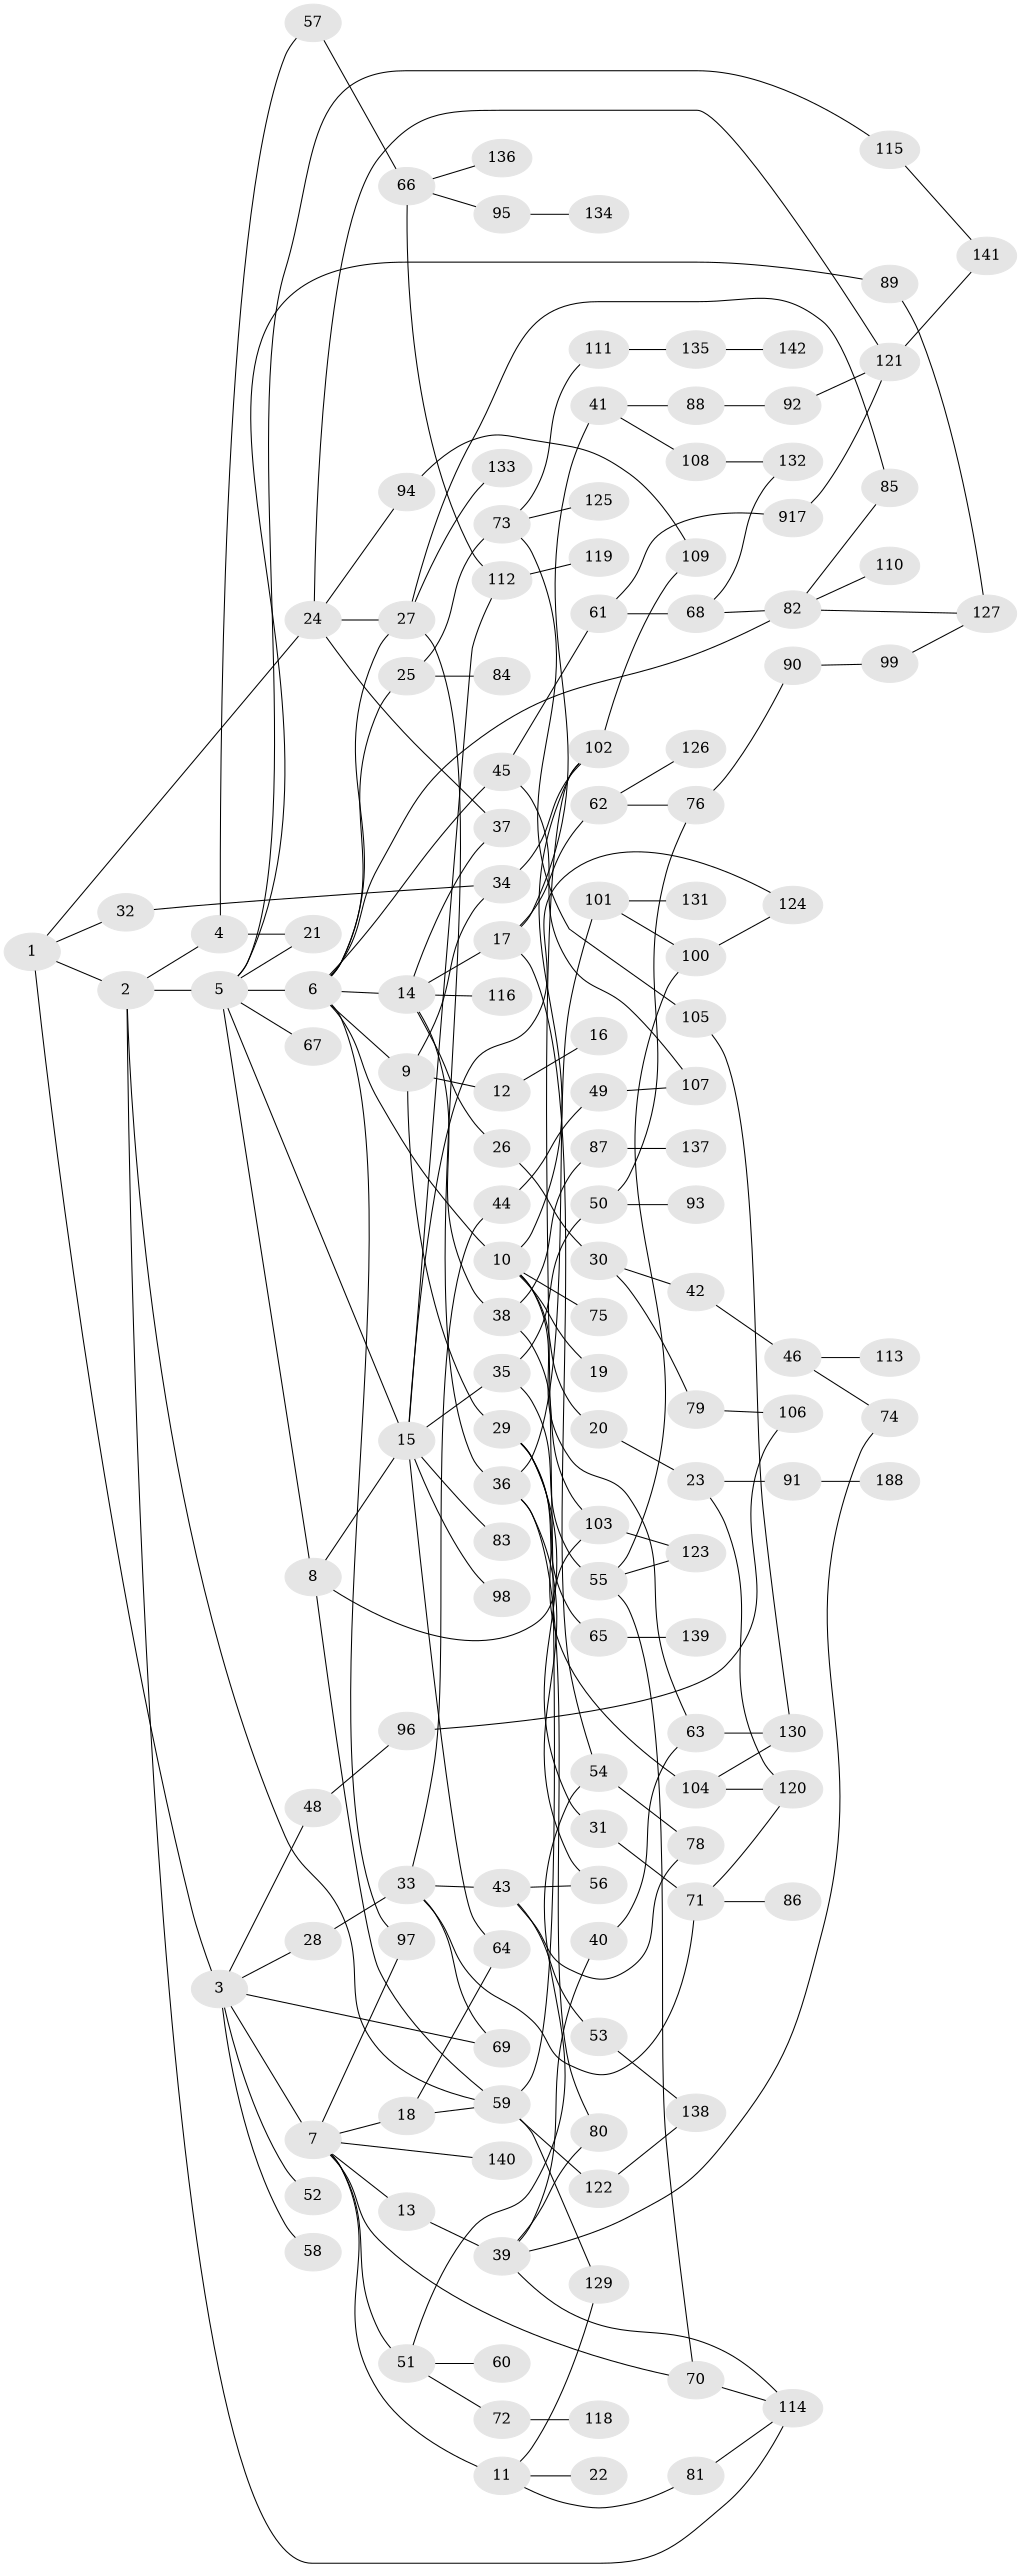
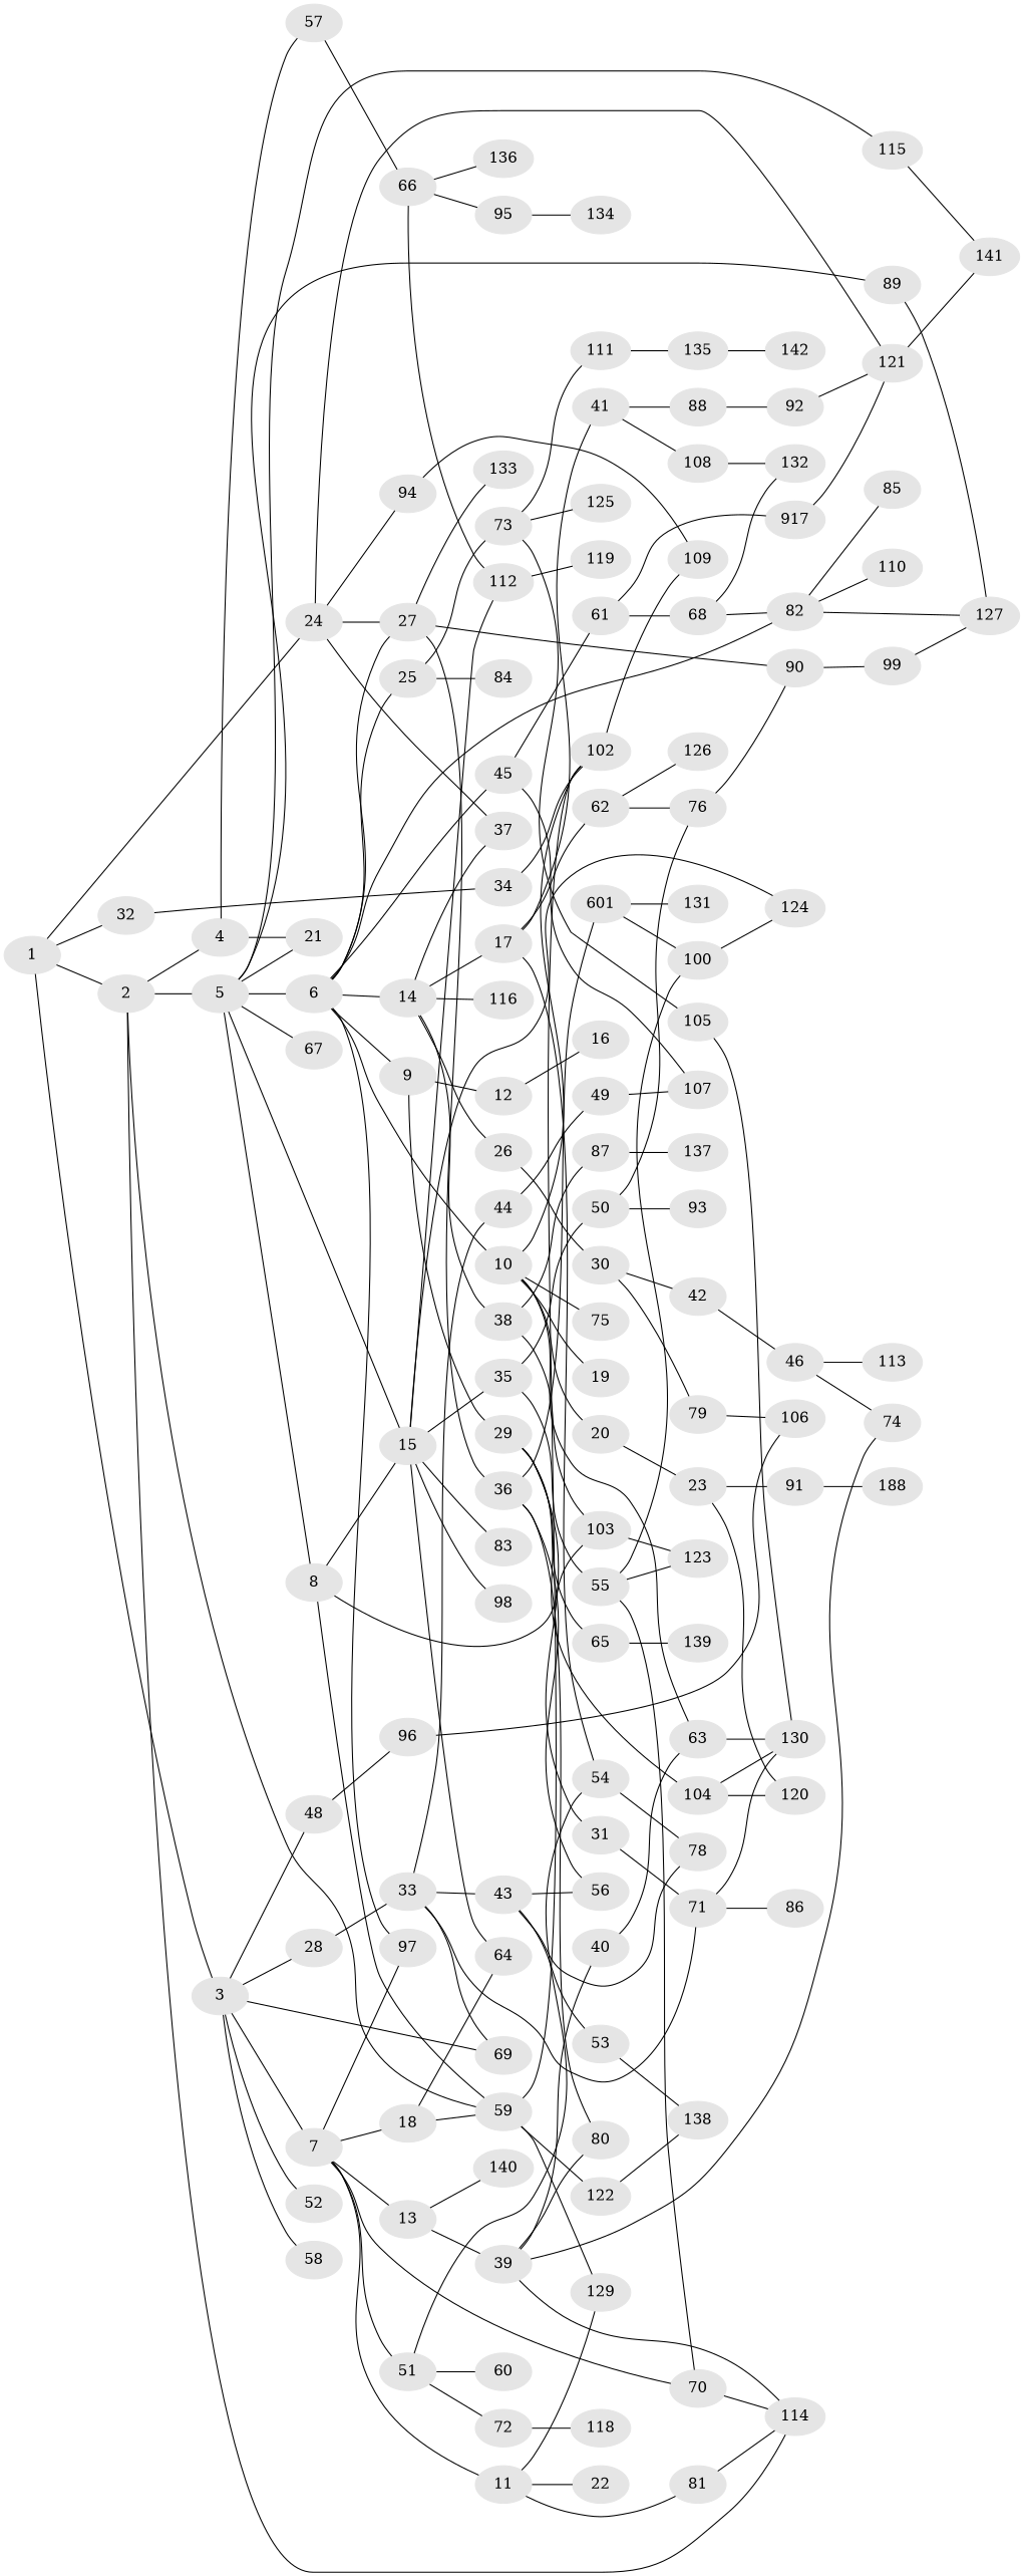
  graph {
    rankdir=LR
    node [color=gray90 style=filled]
    1
    2
    3
    24
    32
    4
    5
    59
    114
    7
    28
    48
    52
    58
    69
    27
    37
    94
    121
    34
    21
    57
    6
    8
    15
    67
    89
    115
    102
    129
    122
    97
    11
    13
    18
    51
    70
    33
    96
    66
    9
    10
    14
    25
    45
    82
    103
    35
    64
    83
    98
    112
    124
    127
    141
    12
    29
    19
    20
    63
    75
    17
    26
    38
    116
    73
    84
    36
    90
    133
    61
    107
    85
    110
    22
    81
    39
    140
    54
    60
    72
    123
    16
    31
    65
    104
    23
    130
    109
    80
    40
    74
    41
    62
    30
    87
    50
    55
    119
    88
    108
    78
    76
    126
    91
    120
    n107 [label=188]
    105
    111
    125
    42
    79
    56
-   101
+   101 [label=601]
    99
    71
    43
    44
    139
    46
    106
    86
    53
    49
    93
    100
    131
    137
    92
    132
    113
    138
    68
    n134 [label=917]
    118
    95
    136
    134
    135
    142
    1 -- 2
    1 -- 3
    1 -- 24
    1 -- 32
    2 -- 4
    2 -- 5
    2 -- 59
    2 -- 114
    3 -- 7
    3 -- 28
    3 -- 48
    3 -- 52
    3 -- 58
    3 -- 69
    24 -- 27
    24 -- 37
    24 -- 94
    24 -- 121
    32 -- 34
    4 -- 21
    4 -- 57
    5 -- 21
    5 -- 6
    5 -- 8
    5 -- 15
    5 -- 67
    5 -- 89
    5 -- 115
    59 -- 102
    59 -- 129
    59 -- 122
    7 -- 97
    7 -- 11
    7 -- 13
    7 -- 18
    7 -- 51
    7 -- 70
    28 -- 33
    48 -- 96
    27 -- 36
-   27 -- 85
+   27 -- 90
    27 -- 133
    94 -- 109
    121 -- 141
    34 -- 102
    57 -- 66
    6 -- 27
    6 -- 97
    6 -- 9
    6 -- 10
    6 -- 14
    6 -- 25
    6 -- 45
    6 -- 82
    8 -- 59
    8 -- 15
    8 -- 103
    15 -- 35
    15 -- 64
    15 -- 83
    15 -- 98
    15 -- 112
    15 -- 124
    89 -- 127
    115 -- 141
    102 -- 109
    122 -- 138
    11 -- 129
    11 -- 22
    11 -- 81
    13 -- 39
-   7 -- 140
+   13 -- 140
    18 -- 59
    18 -- 64
    51 -- 54
    51 -- 60
    51 -- 72
    70 -- 114
    33 -- 69
    33 -- 71
    33 -- 43
    33 -- 44
    96 -- 106
    66 -- 112
    66 -- 95
    66 -- 136
-   9 -- 34
    9 -- 12
    9 -- 29
    10 -- 102
    10 -- 19
    10 -- 20
    10 -- 63
    10 -- 75
    14 -- 37
    14 -- 17
    14 -- 26
    14 -- 38
    14 -- 116
    25 -- 73
    25 -- 84
    45 -- 61
    45 -- 107
    82 -- 127
    82 -- 85
    82 -- 110
    103 -- 123
    35 -- 50
    35 -- 55
    112 -- 119
    12 -- 16
    29 -- 31
    29 -- 65
    29 -- 104
    20 -- 23
    63 -- 130
    17 -- 54
    17 -- 41
    17 -- 62
    26 -- 30
    38 -- 103
    38 -- 87
    73 -- 105
    73 -- 111
    73 -- 125
    36 -- 80
    36 -- 56
    36 -- 101
    90 -- 99
    61 -- 68
    61 -- n134
    81 -- 114
    39 -- 114
    39 -- 80
    39 -- 40
    39 -- 74
    54 -- 78
    72 -- 118
    31 -- 71
    65 -- 139
    104 -- 130
    104 -- 120
    23 -- 91
    23 -- 120
    40 -- 63
    41 -- 88
    41 -- 108
    62 -- 76
    62 -- 126
    30 -- 42
    30 -- 79
    87 -- 137
    50 -- 76
    50 -- 93
    55 -- 70
    55 -- 123
    55 -- 100
    88 -- 92
    108 -- 132
    76 -- 90
    91 -- n107
    105 -- 130
    111 -- 135
    42 -- 46
    79 -- 106
    101 -- 100
    101 -- 131
    99 -- 127
-   71 -- 120
+   71 -- 130
    71 -- 86
    43 -- 78
    43 -- 56
    43 -- 53
    44 -- 49
    46 -- 74
    46 -- 113
    53 -- 138
    49 -- 107
    100 -- 124
    92 -- 121
    68 -- 82
    68 -- 132
    n134 -- 121
    95 -- 134
    135 -- 142
  }
